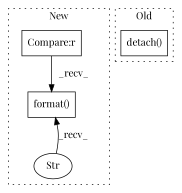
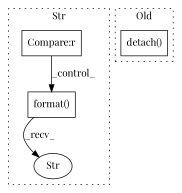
  digraph {
    fontname="Playfair Display"
    node [a=75 shape=box fontname="Playfair Display"]
    edge [fontname="Playfair Display"]
    n1 [l="68,1" label="format()" s="1645,1730"]
    n2 [a=66 l=60 label=Str s=1645 shape=ellipse]
    n3 [a=40 l=25 label="Compare:r" s=1326]
    n4 [l=32 label="detach()" s=1373]
    subgraph cluster_1 {
-     label=New
+     label=Str
      style=dotted
      n1
      n2
      n3
    }
    subgraph cluster_2 {
      label=Old
      style=dotted
      n4
    }
-   n2 -> n1 [label=_recv_]
-   n3 -> n1 [label=_recv_]
+   n1 -> n2 [label=_recv_]
+   n3 -> n1 [label=_control_]
  }
